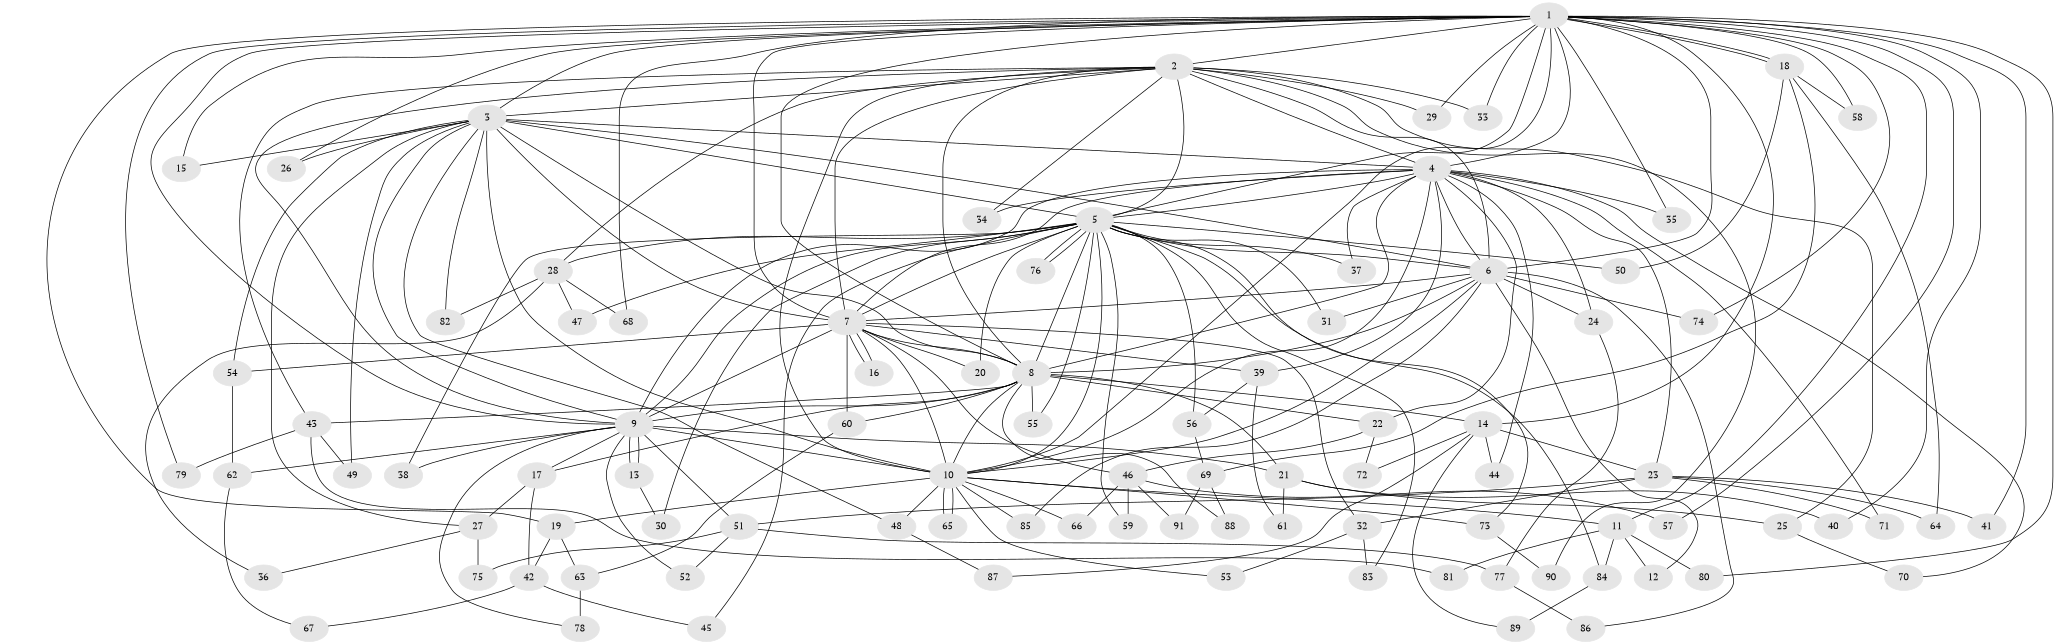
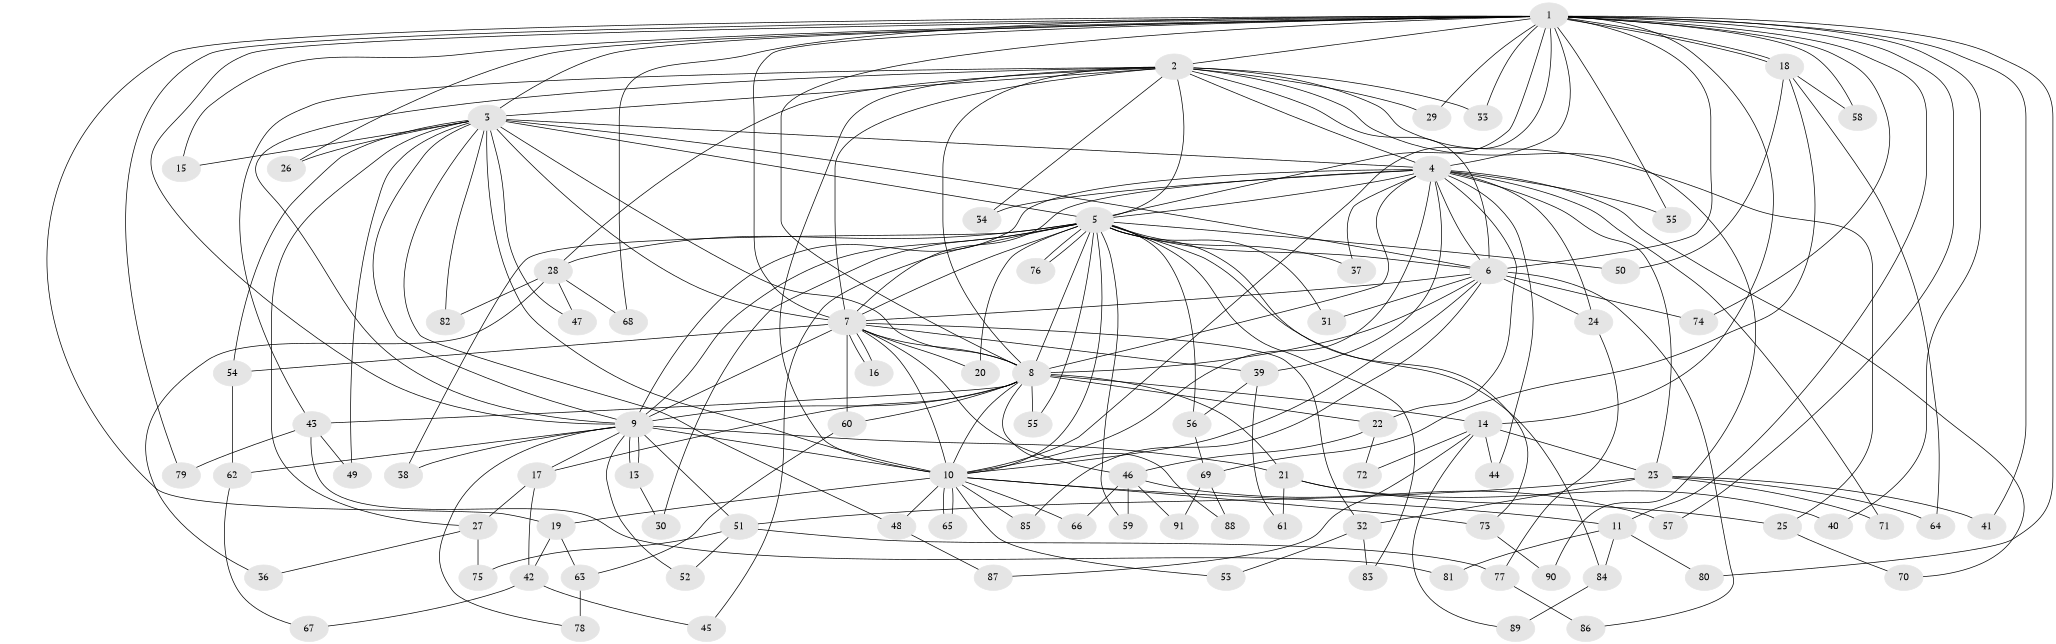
  graph {
    fontname="PT Serif"
    node [color=gray90 fontname="PT Serif" style=filled]
    edge [fontname="PT Serif"]
    1
    2
    3
    4
    5
    6
    7
    8
    9
    10
    11
    14
    15
    18
    19
    26
    29
    33
    35
    40
    41
    57
    58
    68
    74
    79
    80
    25
    28
    34
    43
    90
    27
    48
    49
    54
    82
    22
    23
    24
    37
    39
    44
    70
    71
    20
    30
    31
    38
    45
    47
    50
    55
    56
    59
    73
    76
    83
    84
-   12
    85
    86
    16
    32
    46
    60
    17
    21
    88
    13
    51
    52
    62
    78
    53
    65
    66
    81
    72
    87
    89
    64
    69
    42
    63
    36
    75
    77
    61
    91
    67
    1 -- 2
    1 -- 3
    1 -- 4
    1 -- 5
    1 -- 6
    1 -- 7
    1 -- 8
    1 -- 9
    1 -- 10
    1 -- 11
    1 -- 14
    1 -- 15
    1 -- 18
    1 -- 18
    1 -- 19
    1 -- 26
    1 -- 29
    1 -- 33
    1 -- 35
    1 -- 40
    1 -- 41
    1 -- 57
    1 -- 58
    1 -- 68
    1 -- 74
    1 -- 79
    1 -- 80
    2 -- 3
    2 -- 4
    2 -- 5
    2 -- 6
    2 -- 7
    2 -- 8
    2 -- 9
    2 -- 10
    2 -- 29
    2 -- 33
    2 -- 25
    2 -- 28
    2 -- 34
    2 -- 43
    2 -- 90
    3 -- 4
    3 -- 5
    3 -- 6
    3 -- 7
    3 -- 8
    3 -- 9
    3 -- 10
    3 -- 15
    3 -- 26
    3 -- 27
    3 -- 48
    3 -- 49
    3 -- 54
    3 -- 82
    4 -- 5
    4 -- 6
    4 -- 7
    4 -- 8
    4 -- 9
    4 -- 10
    4 -- 35
    4 -- 34
    4 -- 22
    4 -- 23
    4 -- 24
    4 -- 37
    4 -- 39
    4 -- 44
    4 -- 70
    4 -- 71
    5 -- 6
    5 -- 7
    5 -- 8
    5 -- 9
    5 -- 10
    5 -- 28
    5 -- 37
    5 -- 20
    5 -- 30
    5 -- 31
    5 -- 38
    5 -- 45
-   5 -- 47
+   3 -- 47
    5 -- 50
    5 -- 55
    5 -- 56
    5 -- 59
    5 -- 73
    5 -- 76
    5 -- 76
    5 -- 83
    5 -- 84
    6 -- 7
    6 -- 8
    6 -- 10
    6 -- 74
    6 -- 24
    6 -- 31
-   6 -- 12
    6 -- 85
    6 -- 86
    7 -- 8
    7 -- 9
    7 -- 10
    7 -- 54
    7 -- 39
    7 -- 20
    7 -- 16
    7 -- 16
    7 -- 32
    7 -- 46
    7 -- 60
    8 -- 9
    8 -- 10
    8 -- 14
    8 -- 43
    8 -- 22
    8 -- 55
    8 -- 60
    8 -- 17
    8 -- 21
    8 -- 88
    9 -- 10
    9 -- 38
    9 -- 17
    9 -- 21
    9 -- 13
    9 -- 13
    9 -- 51
    9 -- 52
    9 -- 62
    9 -- 78
    10 -- 11
    10 -- 19
    10 -- 48
    10 -- 73
    10 -- 85
    10 -- 53
    10 -- 65
    10 -- 65
    10 -- 66
    11 -- 80
    11 -- 84
-   11 -- 12
    11 -- 81
    14 -- 23
    14 -- 44
    14 -- 72
    14 -- 87
    14 -- 89
    18 -- 58
    18 -- 50
    18 -- 64
    18 -- 69
    19 -- 42
    19 -- 63
    25 -- 70
    28 -- 68
    28 -- 82
    28 -- 47
    28 -- 36
    43 -- 79
    43 -- 49
    43 -- 81
    27 -- 36
    27 -- 75
    48 -- 87
    54 -- 62
    22 -- 46
    22 -- 72
    23 -- 41
    23 -- 71
    23 -- 32
    23 -- 51
    23 -- 64
    24 -- 77
    39 -- 56
    39 -- 61
    56 -- 69
    73 -- 90
    84 -- 89
    32 -- 83
    32 -- 53
    46 -- 57
    46 -- 59
    46 -- 66
    46 -- 91
    60 -- 63
    17 -- 27
    17 -- 42
    21 -- 40
    21 -- 25
    21 -- 61
    13 -- 30
    51 -- 52
    51 -- 75
    51 -- 77
    62 -- 67
    69 -- 88
    69 -- 91
    42 -- 45
    42 -- 67
    63 -- 78
    77 -- 86
  }
